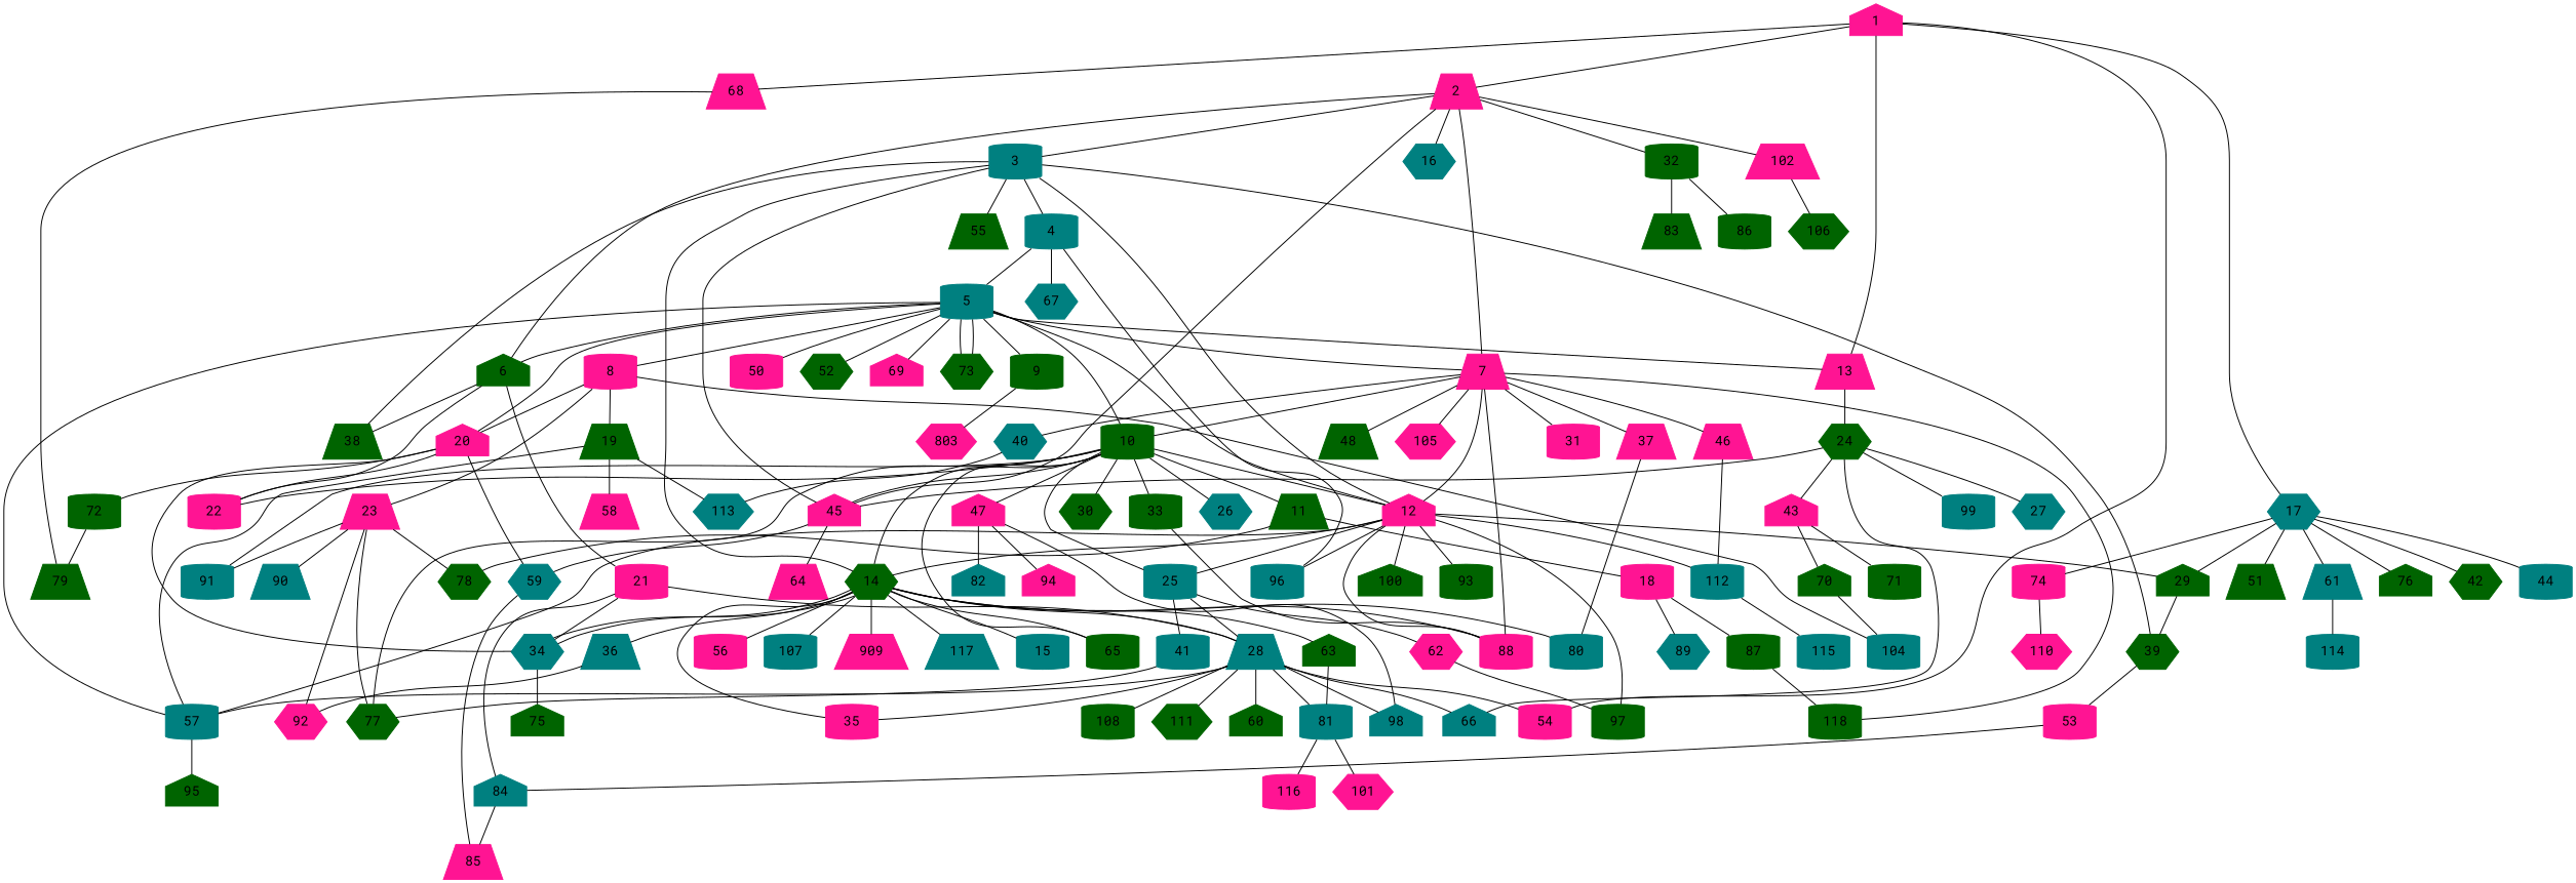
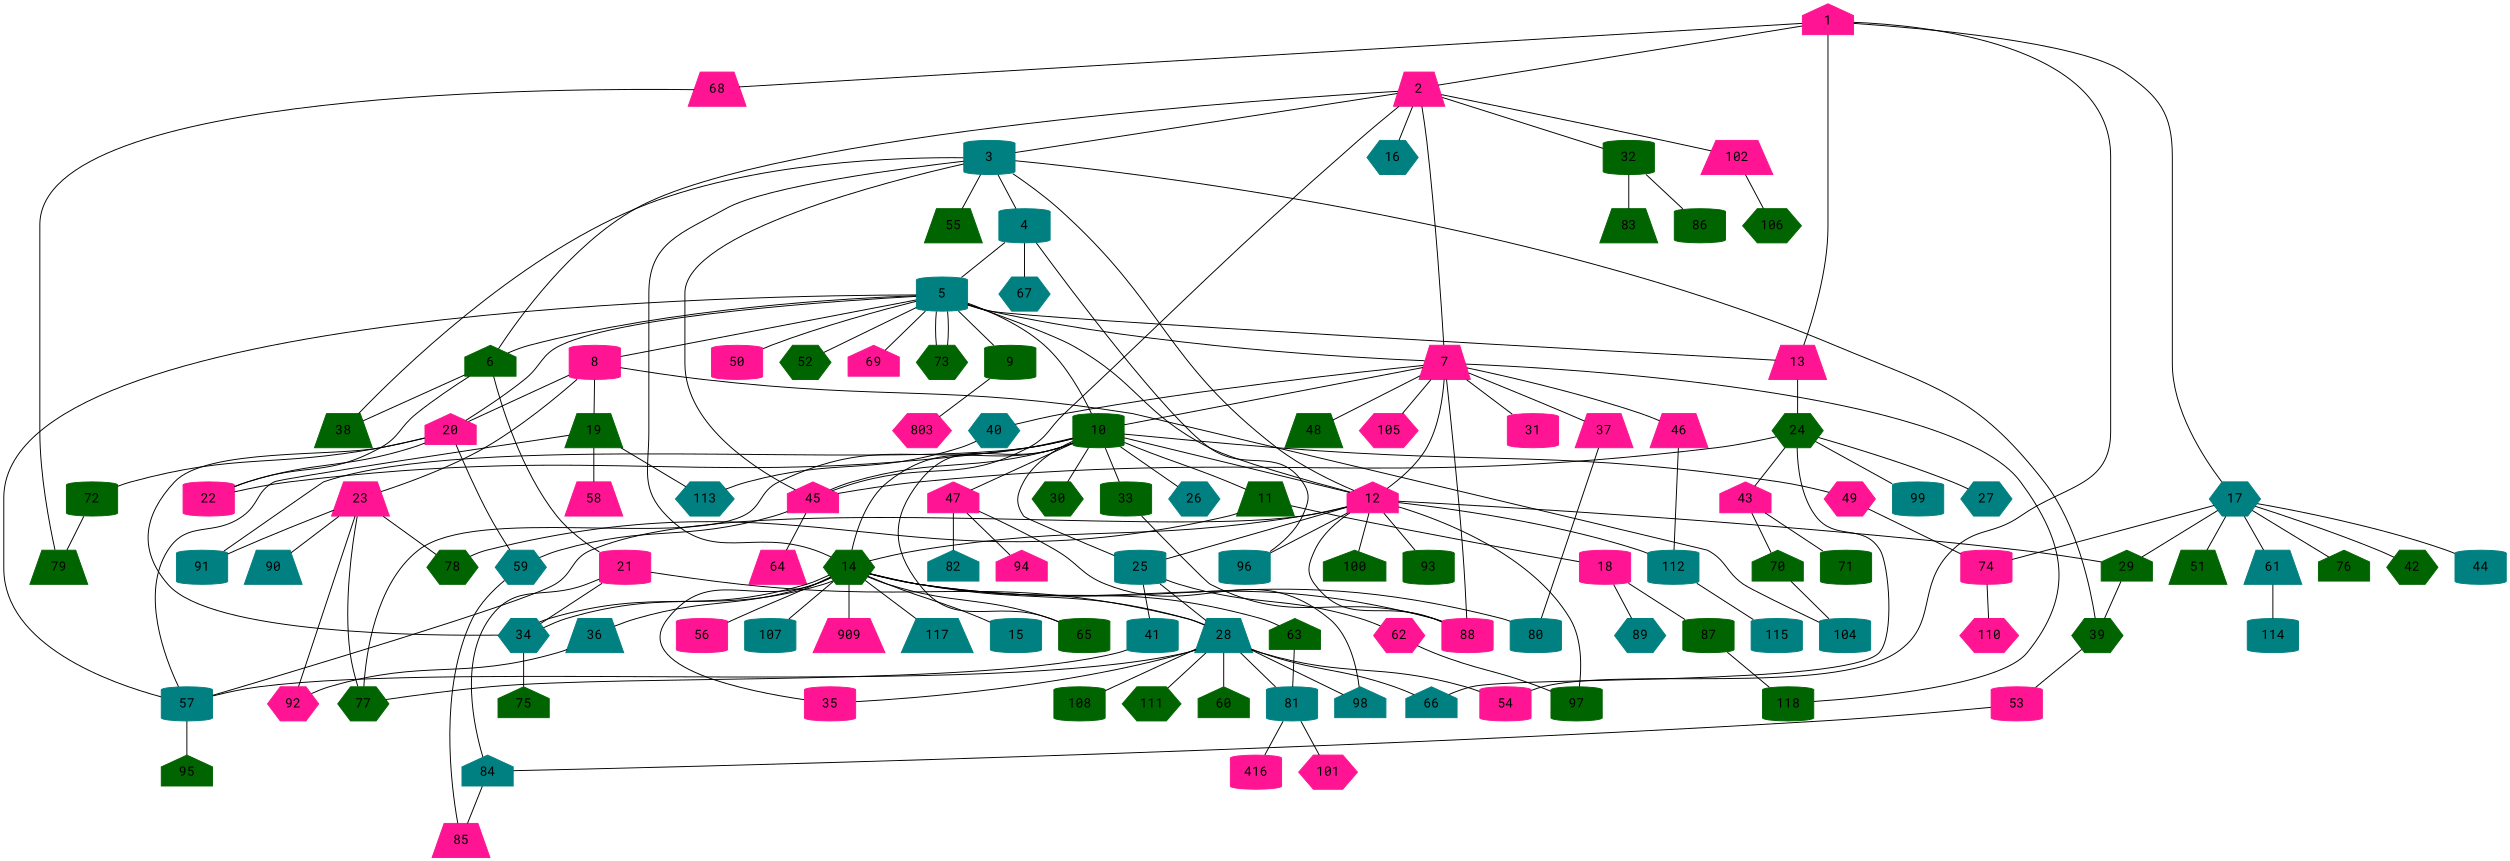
  graph {
    fontname="Roboto Mono"
    node [color=darkgreen fontname="Roboto Mono" shape=cylinder style=filled]
    edge [fontname="Roboto Mono"]
    1 [color=deeppink shape=house]
    2 [color=deeppink shape=trapezium]
    13 [color=deeppink shape=trapezium]
    17 [color=teal shape=hexagon]
    54 [color=deeppink]
    68 [color=deeppink shape=trapezium]
    3 [color=teal]
    6 [shape=house]
    7 [color=deeppink shape=trapezium]
    16 [color=teal shape=hexagon]
    32
    45 [color=deeppink shape=house]
    102 [color=deeppink shape=trapezium]
    24 [shape=hexagon]
    29 [shape=house]
    42 [shape=hexagon]
    44 [color=teal]
    51 [shape=trapezium]
    61 [color=teal shape=trapezium]
    74 [color=deeppink]
    76 [shape=house]
    79 [shape=trapezium]
    4 [color=teal]
    12 [color=deeppink shape=house]
    14 [shape=hexagon]
    38 [shape=trapezium]
    39 [shape=hexagon]
    55 [shape=trapezium]
    21 [color=deeppink]
    22 [color=deeppink]
    10
    31 [color=deeppink]
    37 [color=deeppink shape=trapezium]
    40 [color=teal shape=hexagon]
    46 [color=deeppink shape=trapezium]
    48 [shape=trapezium]
    88 [color=deeppink]
    105 [color=deeppink shape=hexagon]
    118
    83 [shape=trapezium]
    86
    59 [color=teal shape=hexagon]
    64 [color=deeppink shape=trapezium]
    106 [shape=hexagon]
    5 [color=teal]
    67 [color=teal shape=hexagon]
    96 [color=teal]
    57 [color=teal]
    25 [color=teal]
    93
    97
    100 [shape=house]
    112 [color=teal]
    65
    15 [color=teal]
    28 [color=teal shape=trapezium]
    34 [color=teal shape=hexagon]
    35 [color=deeppink]
    36 [color=teal shape=trapezium]
    56 [color=deeppink]
    63 [shape=house]
    80 [color=teal]
    107 [color=teal]
    n64 [color=deeppink label=909 shape=trapezium]
    117 [color=teal shape=trapezium]
    53 [color=deeppink]
    8 [color=deeppink]
    9
    20 [color=deeppink shape=house]
    50 [color=deeppink]
    52 [shape=hexagon]
    69 [color=deeppink shape=house]
    73 [shape=hexagon]
    19 [shape=trapezium]
    23 [color=deeppink shape=trapezium]
    104 [color=teal]
    n77 [color=deeppink label=803 shape=hexagon]
    11 [shape=trapezium]
    26 [color=teal shape=hexagon]
    30 [shape=hexagon]
    33
    47 [color=deeppink shape=house]
+   49 [color=deeppink shape=hexagon]
    77 [shape=hexagon]
    91 [color=teal]
    72
    95 [shape=house]
    84 [color=teal shape=house]
    113 [color=teal shape=hexagon]
    58 [color=deeppink shape=trapezium]
    78 [shape=hexagon]
    90 [color=teal shape=trapezium]
    92 [color=deeppink shape=hexagon]
    18 [color=deeppink]
    41 [color=teal]
    62 [color=deeppink shape=hexagon]
    98 [color=teal shape=house]
    82 [color=teal shape=house]
    94 [color=deeppink shape=house]
    87
    89 [color=teal shape=hexagon]
    115 [color=teal]
    27 [color=teal shape=hexagon]
    43 [color=deeppink shape=house]
    66 [color=teal shape=house]
    99 [color=teal]
    60 [shape=house]
    81 [color=teal]
    108
    111 [shape=hexagon]
    75 [shape=house]
    114 [color=teal]
    110 [color=deeppink shape=hexagon]
    85 [color=deeppink shape=trapezium]
    70 [shape=house]
    71
    101 [color=deeppink shape=hexagon]
-   116 [color=deeppink]
+   116 [color=deeppink label=416]
    1 -- 2
    1 -- 13
    1 -- 17
    1 -- 54
    1 -- 68
    2 -- 3
    2 -- 6
    2 -- 7
    2 -- 16
    2 -- 32
    2 -- 45
    2 -- 102
    13 -- 24
    17 -- 29
    17 -- 42
    17 -- 44
    17 -- 51
    17 -- 61
    17 -- 74
    17 -- 76
    68 -- 79
    3 -- 45
    3 -- 4
    3 -- 12
    3 -- 14
    3 -- 38
    3 -- 39
    3 -- 55
    6 -- 38
    6 -- 21
    6 -- 22
    7 -- 12
    7 -- 10
    7 -- 31
    7 -- 37
    7 -- 40
    7 -- 46
    7 -- 48
    7 -- 88
    7 -- 105
    7 -- 118
    32 -- 83
    32 -- 86
    45 -- 59
    45 -- 64
    102 -- 106
    24 -- 45
    24 -- 27
    24 -- 43
    24 -- 66
    24 -- 99
    29 -- 39
    61 -- 114
    74 -- 110
    4 -- 5
    4 -- 67
    4 -- 96
    12 -- 29
    12 -- 14
    12 -- 88
    12 -- 96
    12 -- 57
    12 -- 25
    12 -- 93
    12 -- 97
    12 -- 100
    12 -- 112
    14 -- 88
    14 -- 65
    14 -- 15
    14 -- 28
    14 -- 34
    14 -- 34
    14 -- 35
    14 -- 36
    14 -- 56
    14 -- 63
    14 -- 80
    14 -- 107
    14 -- n64
    14 -- 117
    39 -- 53
    21 -- 28
    21 -- 34
    21 -- 84
    10 -- 45
    10 -- 12
    10 -- 14
    10 -- 22
    10 -- 25
    10 -- 65
    10 -- 11
    10 -- 26
    10 -- 30
    10 -- 33
    10 -- 47
+   10 -- 49
    10 -- 77
    10 -- 91
    37 -- 80
    40 -- 113
    46 -- 112
    59 -- 85
    5 -- 13
    5 -- 6
    5 -- 7
    5 -- 12
    5 -- 10
    5 -- 57
    5 -- 8
    5 -- 9
    5 -- 20
    5 -- 50
    5 -- 52
    5 -- 69
    5 -- 73
    5 -- 73
    57 -- 95
    25 -- 28
    25 -- 41
    25 -- 62
    112 -- 115
    28 -- 54
    28 -- 57
    28 -- 35
    28 -- 98
    28 -- 66
    28 -- 60
    28 -- 81
    28 -- 108
    28 -- 111
    34 -- 75
    36 -- 92
    63 -- 81
    53 -- 84
    8 -- 20
    8 -- 19
    8 -- 23
    8 -- 104
    9 -- n77
    20 -- 22
    20 -- 59
    20 -- 34
    20 -- 72
    19 -- 57
    19 -- 113
    19 -- 58
    23 -- 77
    23 -- 91
    23 -- 78
    23 -- 90
    23 -- 92
    11 -- 78
    11 -- 18
    33 -- 88
    47 -- 98
    47 -- 82
    47 -- 94
+   49 -- 74
    72 -- 79
    84 -- 85
    18 -- 87
    18 -- 89
    41 -- 77
    62 -- 97
    87 -- 118
    43 -- 70
    43 -- 71
    81 -- 101
    81 -- 116
    70 -- 104
  }
